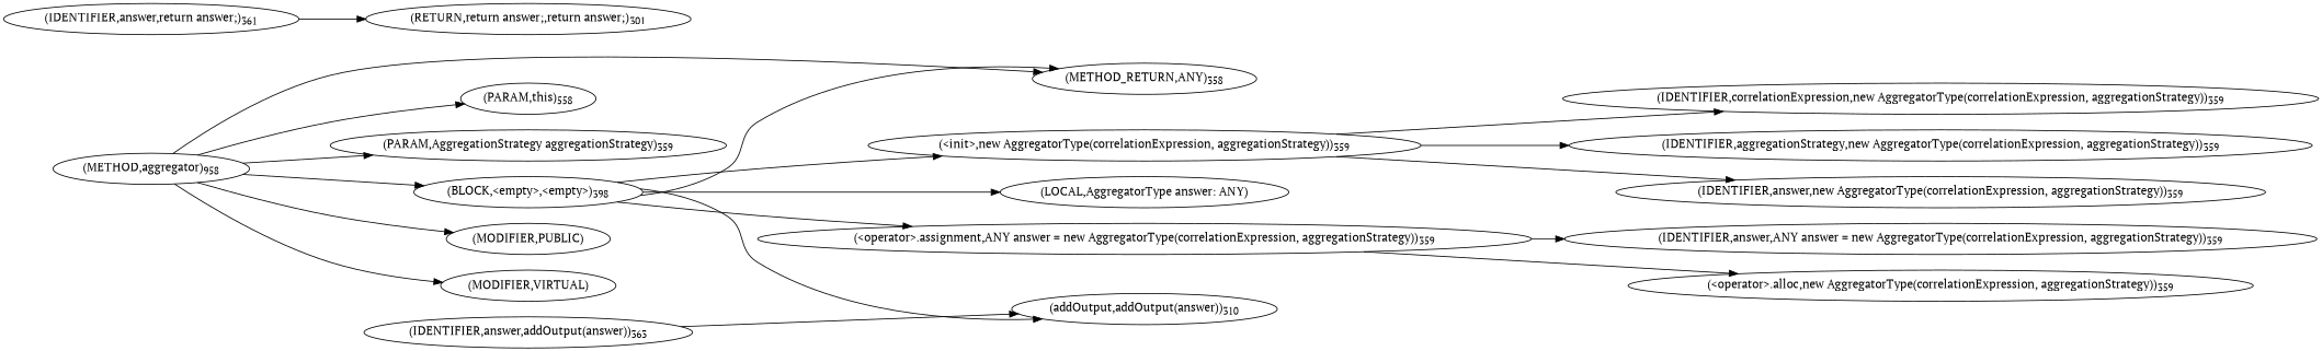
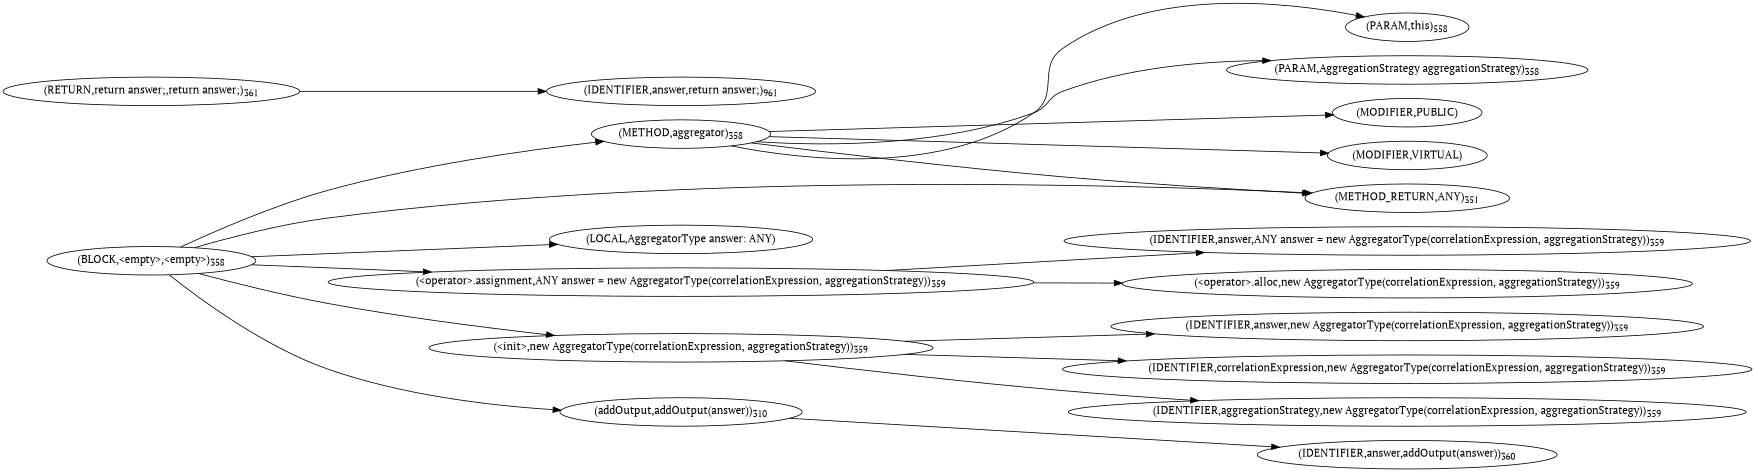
  digraph {
    fontname="PT Serif"
    rankdir=LR
    node [fontname="PT Serif"]
    edge [fontname="PT Serif"]
-   n1 [label=<(METHOD,aggregator)<SUB>958</SUB>>]
+   n1 [label=<(METHOD,aggregator)<SUB>358</SUB>>]
    n2 [label=<(PARAM,this)<SUB>558</SUB>>]
-   n3 [label=<(PARAM,AggregationStrategy aggregationStrategy)<SUB>359</SUB>>]
-   n4 [label=<(BLOCK,&lt;empty&gt;,&lt;empty&gt;)<SUB>398</SUB>>]
+   n3 [label=<(PARAM,AggregationStrategy aggregationStrategy)<SUB>358</SUB>>]
+   n4 [label=<(BLOCK,&lt;empty&gt;,&lt;empty&gt;)<SUB>358</SUB>>]
    n5 [label=<(MODIFIER,PUBLIC)>]
    n6 [label=<(MODIFIER,VIRTUAL)>]
-   n7 [label=<(METHOD_RETURN,ANY)<SUB>358</SUB>>]
+   n7 [label=<(METHOD_RETURN,ANY)<SUB>351</SUB>>]
    n8 [label=<(LOCAL,AggregatorType answer: ANY)>]
    n9 [label=<(&lt;operator&gt;.assignment,ANY answer = new AggregatorType(correlationExpression, aggregationStrategy))<SUB>359</SUB>>]
    n10 [label=<(&lt;init&gt;,new AggregatorType(correlationExpression, aggregationStrategy))<SUB>359</SUB>>]
    n11 [label=<(addOutput,addOutput(answer))<SUB>310</SUB>>]
    n12 [label=<(IDENTIFIER,answer,ANY answer = new AggregatorType(correlationExpression, aggregationStrategy))<SUB>359</SUB>>]
    n13 [label=<(&lt;operator&gt;.alloc,new AggregatorType(correlationExpression, aggregationStrategy))<SUB>359</SUB>>]
    n14 [label=<(IDENTIFIER,answer,new AggregatorType(correlationExpression, aggregationStrategy))<SUB>359</SUB>>]
    n15 [label=<(IDENTIFIER,correlationExpression,new AggregatorType(correlationExpression, aggregationStrategy))<SUB>359</SUB>>]
    n16 [label=<(IDENTIFIER,aggregationStrategy,new AggregatorType(correlationExpression, aggregationStrategy))<SUB>359</SUB>>]
-   n17 [label=<(IDENTIFIER,answer,addOutput(answer))<SUB>363</SUB>>]
-   n18 [label=<(RETURN,return answer;,return answer;)<SUB>301</SUB>>]
-   n19 [label=<(IDENTIFIER,answer,return answer;)<SUB>361</SUB>>]
+   n17 [label=<(IDENTIFIER,answer,addOutput(answer))<SUB>360</SUB>>]
+   n18 [label=<(RETURN,return answer;,return answer;)<SUB>361</SUB>>]
+   n19 [label=<(IDENTIFIER,answer,return answer;)<SUB>961</SUB>>]
    n1 -> n2
    n1 -> n3
-   n1 -> n4
+   n4 -> n1
    n1 -> n5
    n1 -> n6
    n1 -> n7
    n4 -> n7
    n4 -> n8
    n4 -> n9
    n4 -> n10
    n4 -> n11
    n9 -> n12
    n9 -> n13
    n10 -> n14
    n10 -> n15
    n10 -> n16
-   n17 -> n11
-   n19 -> n18
+   n11 -> n17
+   n18 -> n19
  }
